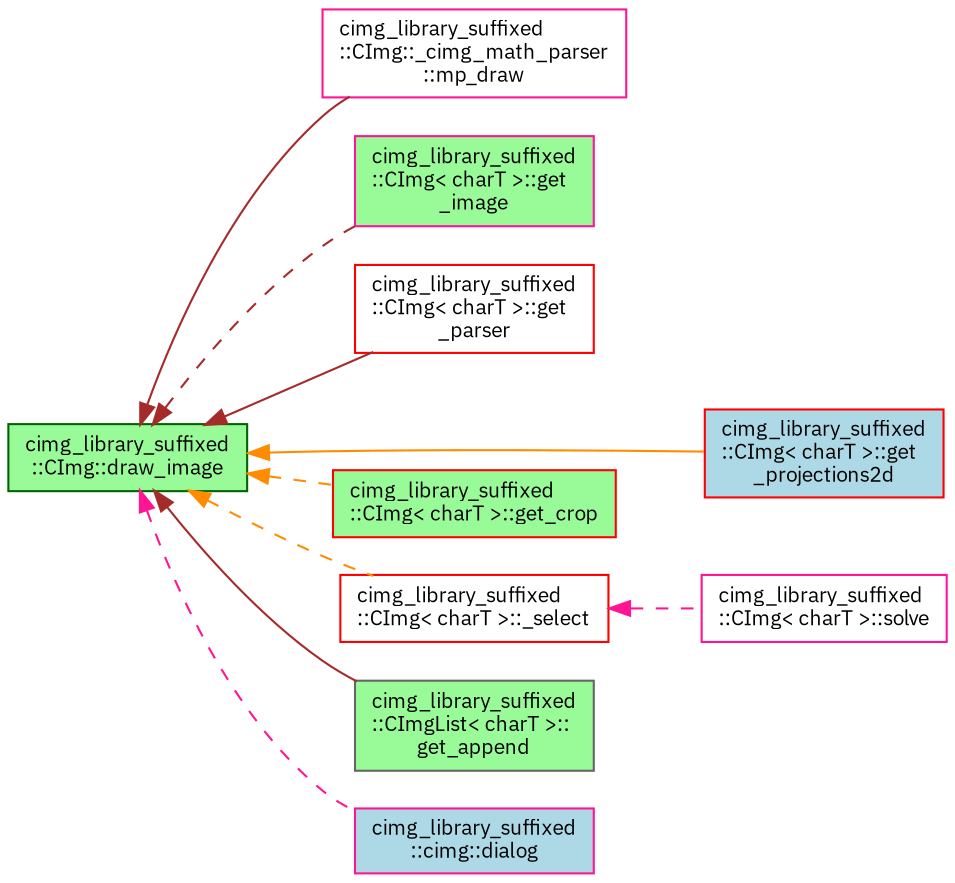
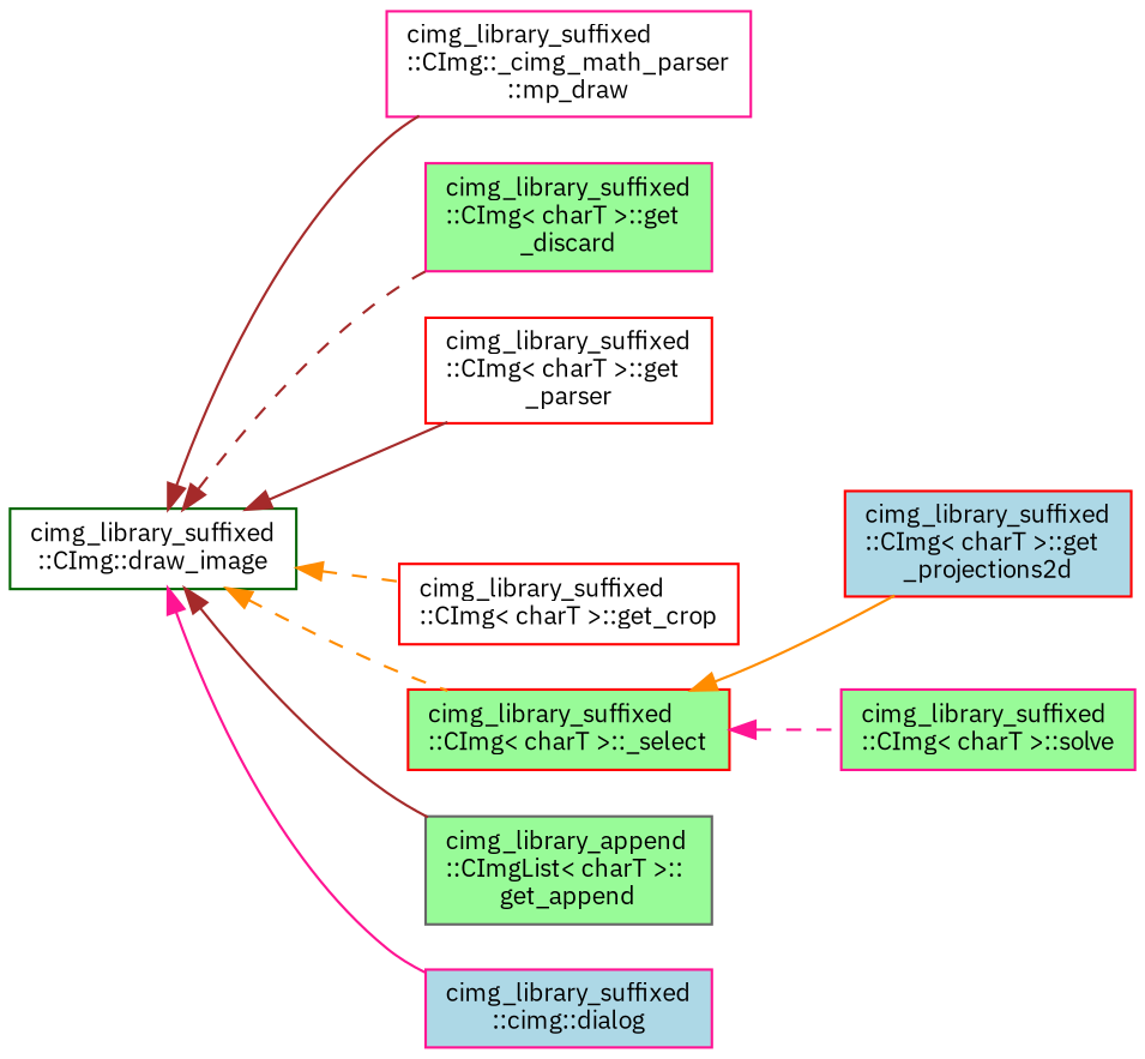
  digraph {
    fontname="IBM Plex Sans"
    rankdir=LR
    node [color=deeppink fillcolor=white fontname="IBM Plex Sans" fontsize=10 shape=record style=filled]
    edge [color=brown dir=back fontname="IBM Plex Sans" fontsize=10 labelfontname=Helvetica labelfontsize=10 style=solid]
-   n1 [color=darkgreen fillcolor=palegreen fontcolor=black height=0.2 label="cimg_library_suffixed\l::CImg::draw_image" width=0.4]
+   n1 [color=darkgreen fontcolor=black height=0.2 label="cimg_library_suffixed\l::CImg::draw_image" width=0.4]
    n2 [height=0.2 label="cimg_library_suffixed\l::CImg::_cimg_math_parser\l::mp_draw" width=0.4]
-   n3 [fillcolor=palegreen height=0.2 label="cimg_library_suffixed\l::CImg\< charT \>::get\l_image" width=0.4]
+   n3 [fillcolor=palegreen height=0.2 label="cimg_library_suffixed\l::CImg\< charT \>::get\l_discard" width=0.4]
    n4 [color=red height=0.2 label="cimg_library_suffixed\l::CImg\< charT \>::get\l_parser" width=0.4]
    n5 [color=red fillcolor=lightblue height=0.2 label="cimg_library_suffixed\l::CImg\< charT \>::get\l_projections2d" width=0.4]
-   n6 [color=red fillcolor=palegreen height=0.2 label="cimg_library_suffixed\l::CImg\< charT \>::get_crop" width=0.4]
-   n7 [color=red height=0.2 label="cimg_library_suffixed\l::CImg\< charT \>::_select" width=0.4]
-   n8 [color=gray40 fillcolor=palegreen height=0.2 label="cimg_library_suffixed\l::CImgList\< charT \>::\lget_append" width=0.4]
+   n6 [color=red height=0.2 label="cimg_library_suffixed\l::CImg\< charT \>::get_crop" width=0.4]
+   n7 [color=red fillcolor=palegreen height=0.2 label="cimg_library_suffixed\l::CImg\< charT \>::_select" width=0.4]
+   n8 [color=gray40 fillcolor=palegreen height=0.2 label="cimg_library_append\l::CImgList\< charT \>::\lget_append" width=0.4]
    n9 [fillcolor=lightblue height=0.2 label="cimg_library_suffixed\l::cimg::dialog" width=0.4]
-   n10 [height=0.2 label="cimg_library_suffixed\l::CImg\< charT \>::solve" width=0.4]
+   n10 [fillcolor=palegreen height=0.2 label="cimg_library_suffixed\l::CImg\< charT \>::solve" width=0.4]
    n1 -> n2
    n1 -> n3 [style=dashed]
    n1 -> n4
-   n1 -> n5 [color=darkorange]
+   n7 -> n5 [color=darkorange]
    n1 -> n6 [color=darkorange style=dashed]
    n1 -> n7 [color=darkorange style=dashed]
    n1 -> n8
-   n1 -> n9 [color=deeppink style=dashed]
+   n1 -> n9 [color=deeppink]
    n7 -> n10 [color=deeppink style=dashed]
  }
